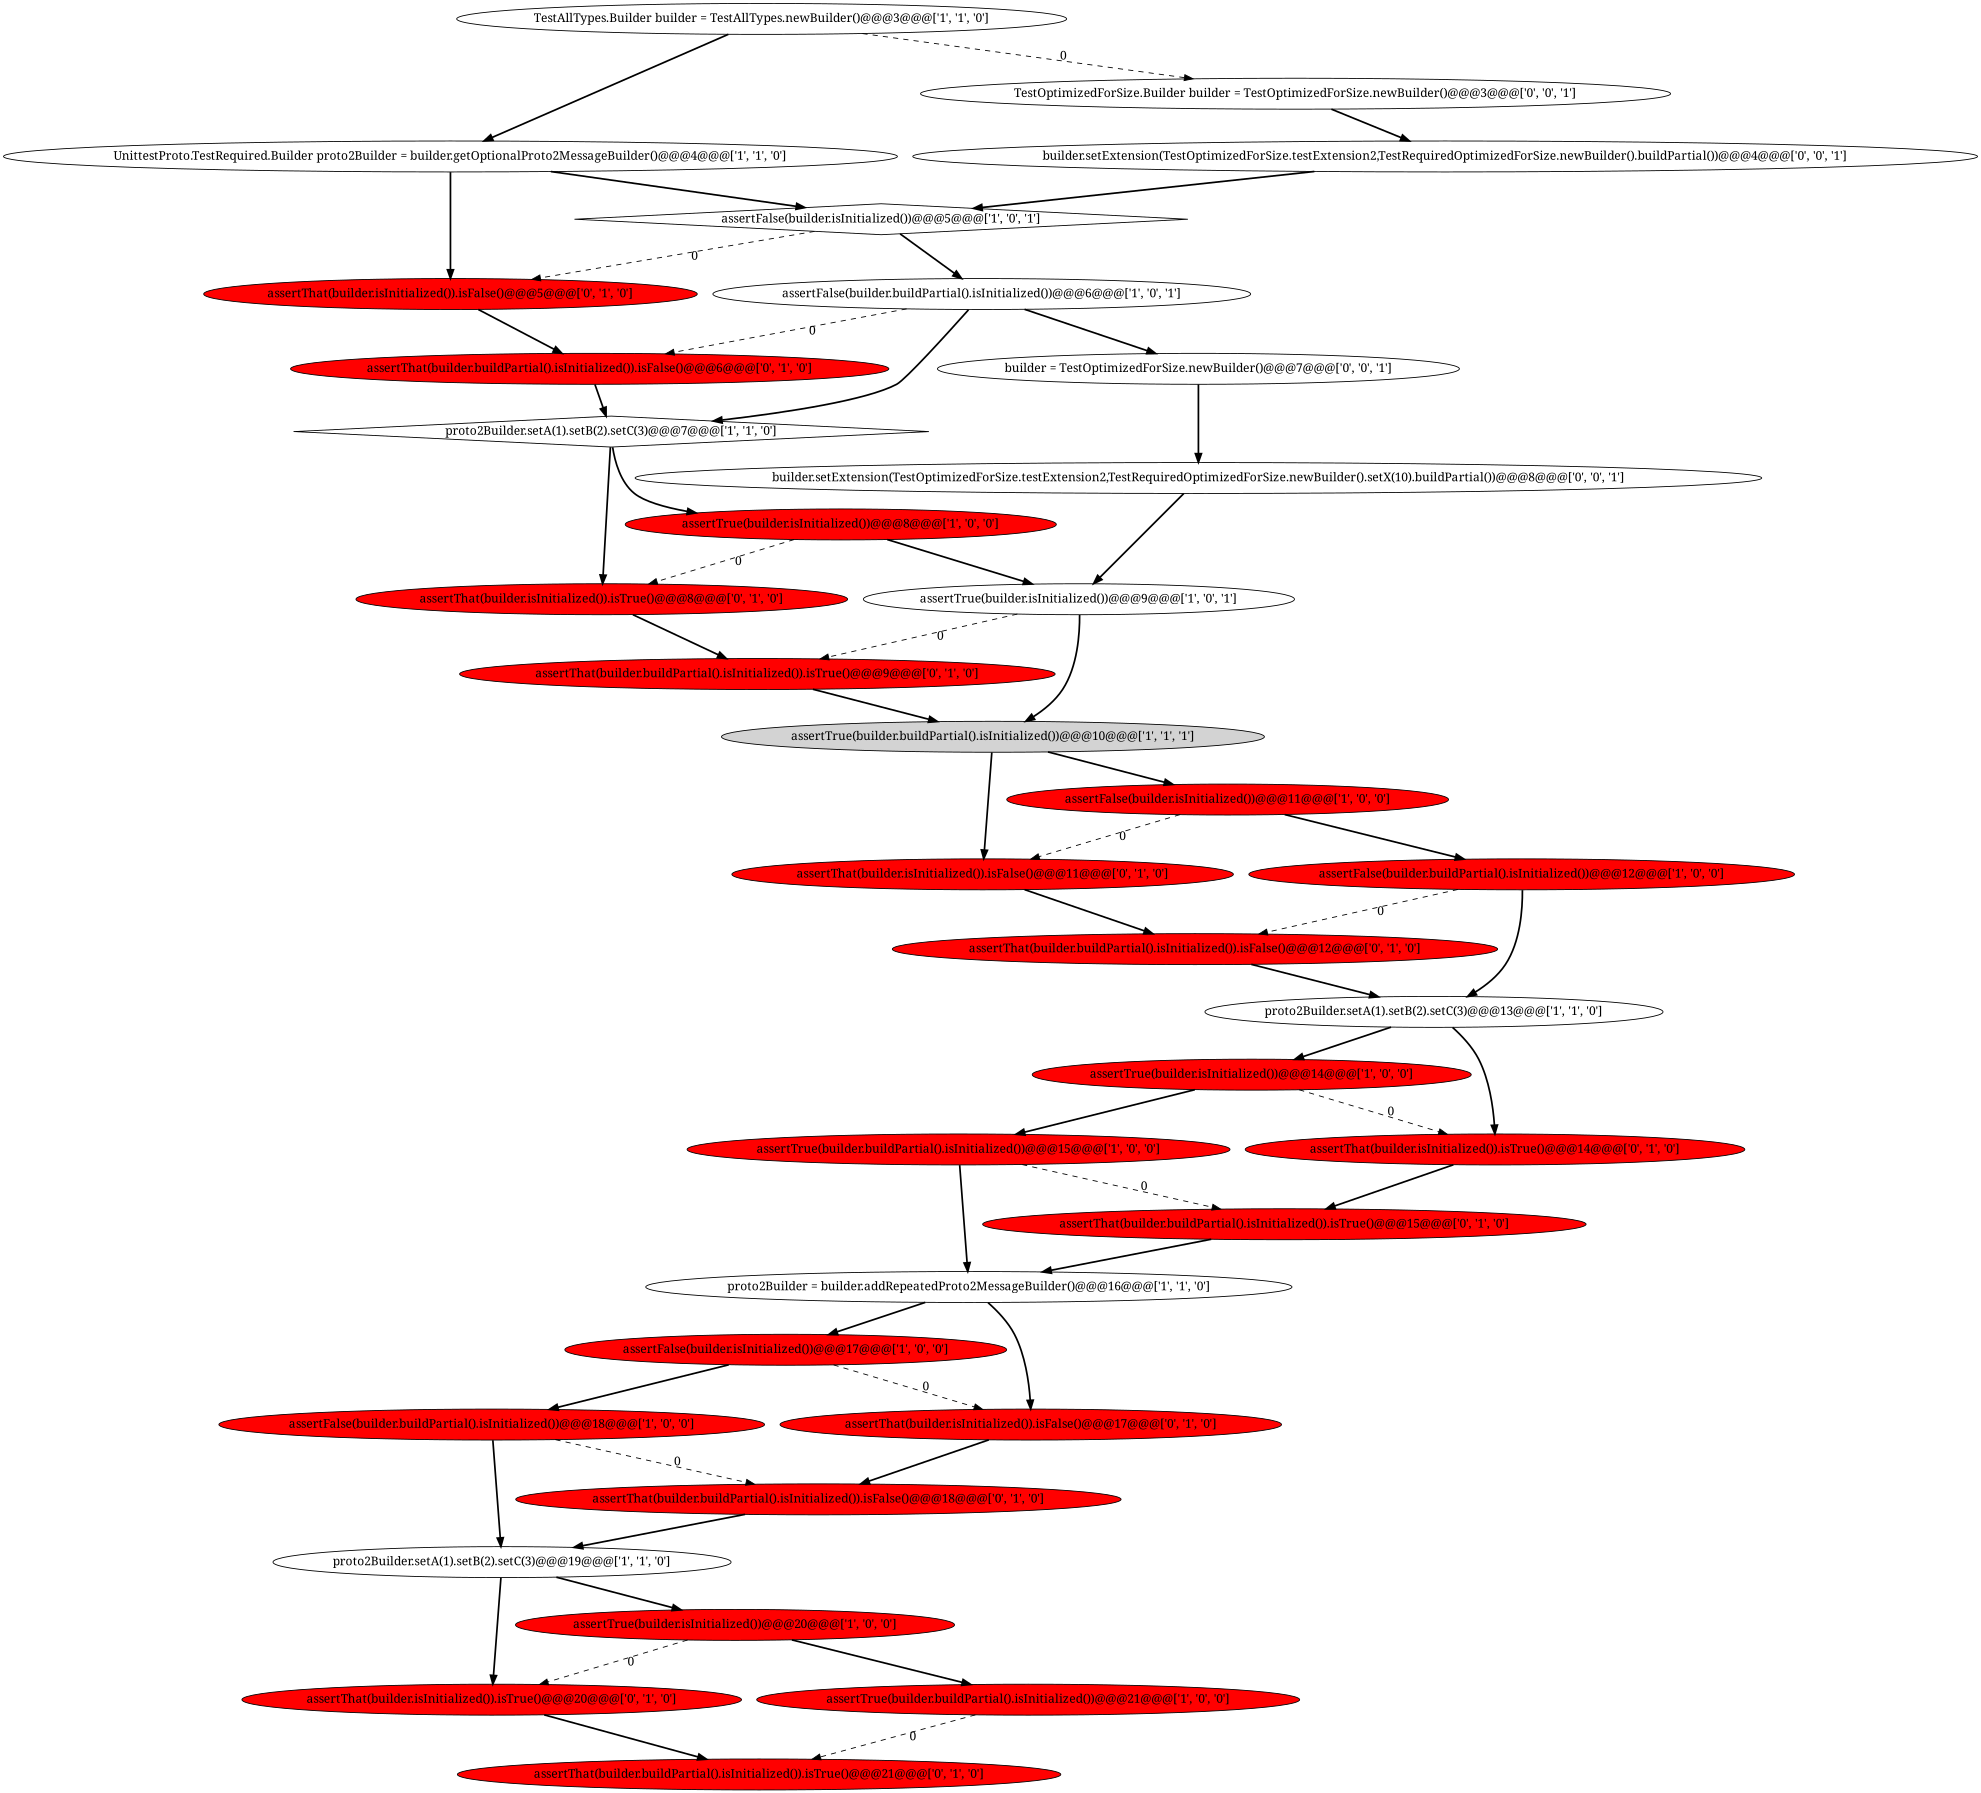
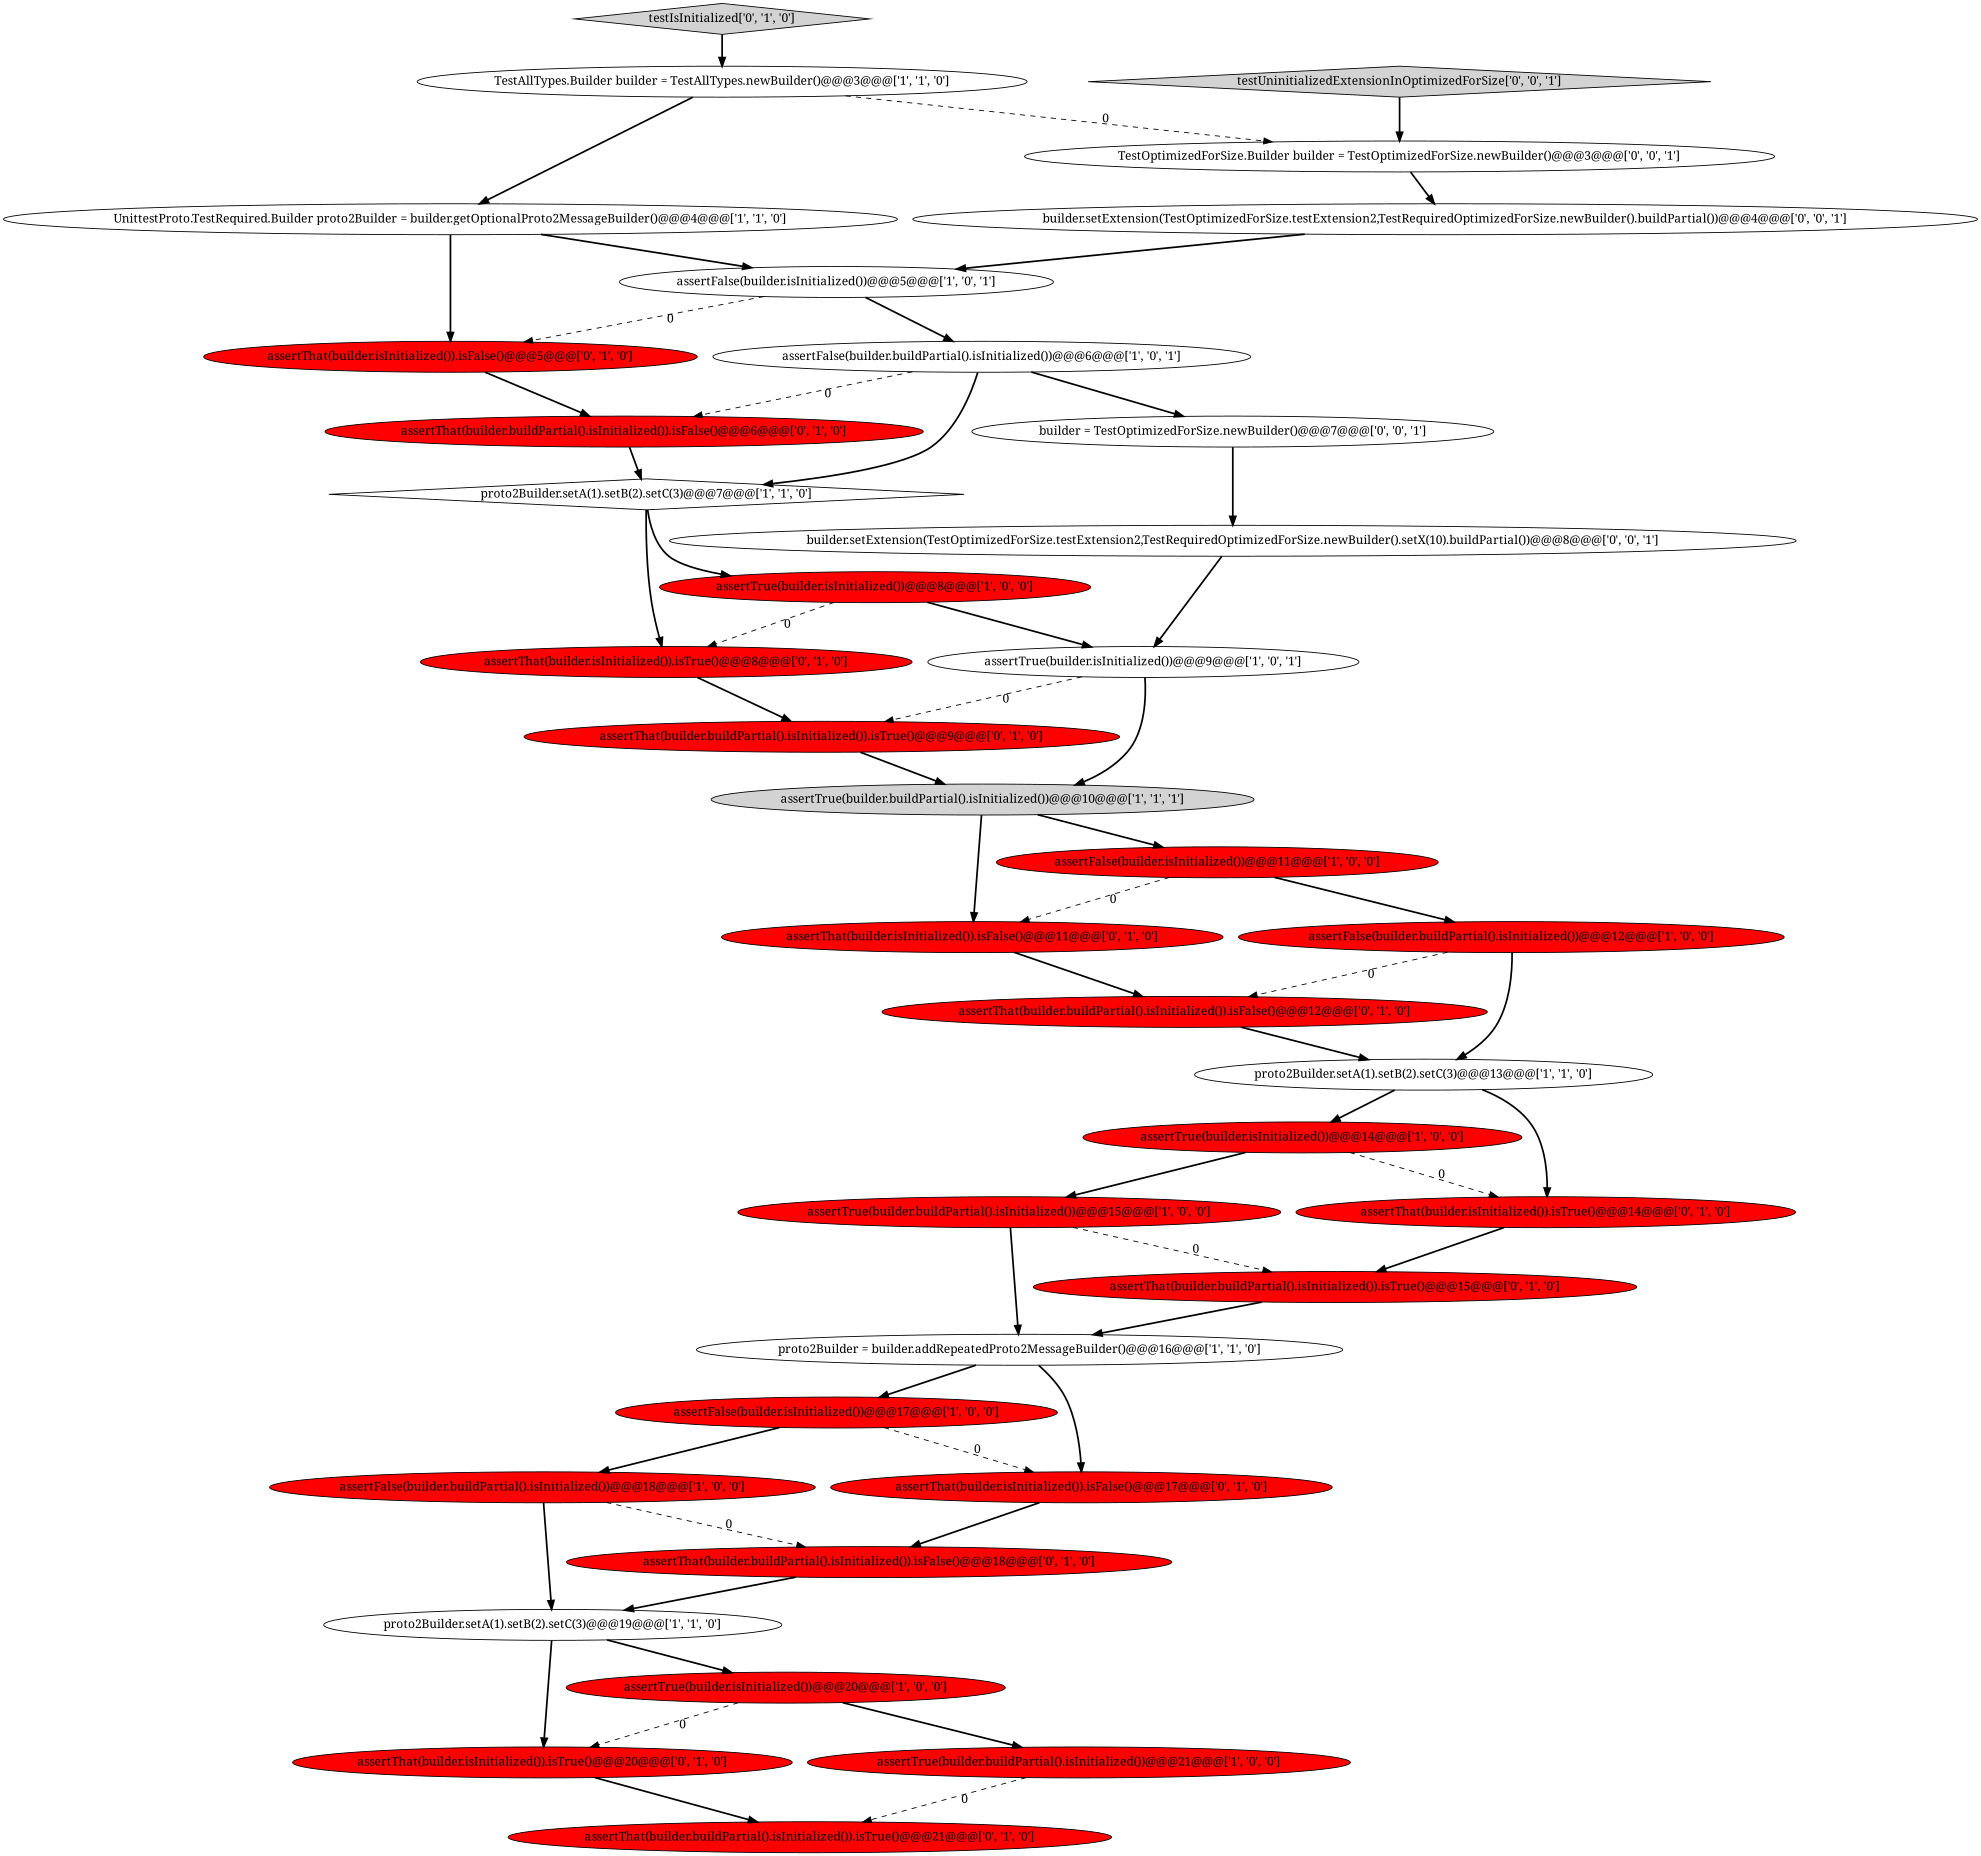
  digraph {
    fontname="Noto Serif"
    node [fillcolor=red fontname="Noto Serif" shape=ellipse style=filled]
    edge [fontname="Noto Serif" style=bold]
    n1 [label="assertTrue(builder.isInitialized())@@@8@@@['1', '0', '0']"]
    n2 [label="assertThat(builder.isInitialized()).isTrue()@@@8@@@['0', '1', '0']"]
    n3 [fillcolor=white label="assertTrue(builder.isInitialized())@@@9@@@['1', '0', '1']"]
    n4 [label="assertThat(builder.buildPartial().isInitialized()).isTrue()@@@9@@@['0', '1', '0']"]
    n5 [fillcolor=lightgray label="assertTrue(builder.buildPartial().isInitialized())@@@10@@@['1', '1', '1']"]
    n6 [fillcolor=white label="assertFalse(builder.buildPartial().isInitialized())@@@6@@@['1', '0', '1']"]
    n7 [fillcolor=white label="builder = TestOptimizedForSize.newBuilder()@@@7@@@['0', '0', '1']"]
    n8 [fillcolor=white label="proto2Builder.setA(1).setB(2).setC(3)@@@7@@@['1', '1', '0']" shape=diamond]
    n9 [label="assertThat(builder.buildPartial().isInitialized()).isFalse()@@@6@@@['0', '1', '0']"]
    n10 [fillcolor=white label="builder.setExtension(TestOptimizedForSize.testExtension2,TestRequiredOptimizedForSize.newBuilder().setX(10).buildPartial())@@@8@@@['0', '0', '1']"]
    n11 [label="assertFalse(builder.isInitialized())@@@17@@@['1', '0', '0']"]
    n12 [label="assertFalse(builder.buildPartial().isInitialized())@@@18@@@['1', '0', '0']"]
    n13 [label="assertThat(builder.isInitialized()).isFalse()@@@17@@@['0', '1', '0']"]
    n14 [label="assertThat(builder.buildPartial().isInitialized()).isFalse()@@@18@@@['0', '1', '0']"]
    n15 [fillcolor=white label="proto2Builder.setA(1).setB(2).setC(3)@@@19@@@['1', '1', '0']"]
    n16 [label="assertThat(builder.isInitialized()).isFalse()@@@5@@@['0', '1', '0']"]
    n17 [label="assertThat(builder.isInitialized()).isFalse()@@@11@@@['0', '1', '0']"]
    n18 [label="assertFalse(builder.isInitialized())@@@11@@@['1', '0', '0']"]
    n19 [fillcolor=white label="UnittestProto.TestRequired.Builder proto2Builder = builder.getOptionalProto2MessageBuilder()@@@4@@@['1', '1', '0']"]
-   n20 [fillcolor=white label="assertFalse(builder.isInitialized())@@@5@@@['1', '0', '1']" shape=diamond]
+   n20 [fillcolor=white label="assertFalse(builder.isInitialized())@@@5@@@['1', '0', '1']"]
    n21 [label="assertThat(builder.isInitialized()).isTrue()@@@20@@@['0', '1', '0']"]
    n22 [label="assertTrue(builder.isInitialized())@@@20@@@['1', '0', '0']"]
    n23 [fillcolor=white label="TestAllTypes.Builder builder = TestAllTypes.newBuilder()@@@3@@@['1', '1', '0']"]
    n24 [fillcolor=white label="TestOptimizedForSize.Builder builder = TestOptimizedForSize.newBuilder()@@@3@@@['0', '0', '1']"]
    n25 [fillcolor=white label="builder.setExtension(TestOptimizedForSize.testExtension2,TestRequiredOptimizedForSize.newBuilder().buildPartial())@@@4@@@['0', '0', '1']"]
    n26 [label="assertTrue(builder.buildPartial().isInitialized())@@@15@@@['1', '0', '0']"]
    n27 [label="assertThat(builder.buildPartial().isInitialized()).isTrue()@@@15@@@['0', '1', '0']"]
    n28 [fillcolor=white label="proto2Builder = builder.addRepeatedProto2MessageBuilder()@@@16@@@['1', '1', '0']"]
    n29 [label="assertThat(builder.buildPartial().isInitialized()).isTrue()@@@21@@@['0', '1', '0']"]
    n30 [label="assertThat(builder.buildPartial().isInitialized()).isFalse()@@@12@@@['0', '1', '0']"]
    n31 [label="assertFalse(builder.buildPartial().isInitialized())@@@12@@@['1', '0', '0']"]
    n32 [label="assertTrue(builder.isInitialized())@@@14@@@['1', '0', '0']"]
    n33 [label="assertThat(builder.isInitialized()).isTrue()@@@14@@@['0', '1', '0']"]
    n34 [fillcolor=white label="proto2Builder.setA(1).setB(2).setC(3)@@@13@@@['1', '1', '0']"]
+   n35 [fillcolor=lightgray label="testIsInitialized['0', '1', '0']" shape=diamond]
+   n36 [fillcolor=lightgray label="testUninitializedExtensionInOptimizedForSize['0', '0', '1']" shape=diamond]
    n37 [label="assertTrue(builder.buildPartial().isInitialized())@@@21@@@['1', '0', '0']"]
    n1 -> n2 [label=0 style=dashed]
    n1 -> n3
    n2 -> n4
    n3 -> n4 [label=0 style=dashed]
    n3 -> n5
    n4 -> n5
    n5 -> n17
    n5 -> n18
    n6 -> n7
    n6 -> n8
    n6 -> n9 [label=0 style=dashed]
    n7 -> n10
    n8 -> n1
    n8 -> n2
    n9 -> n8
    n10 -> n3
    n11 -> n12
    n11 -> n13 [label=0 style=dashed]
    n12 -> n14 [label=0 style=dashed]
    n12 -> n15
    n13 -> n14
    n14 -> n15
    n15 -> n21
    n15 -> n22
    n16 -> n9
    n17 -> n30
    n18 -> n17 [label=0 style=dashed]
    n18 -> n31
    n19 -> n16
    n19 -> n20
    n20 -> n6
    n20 -> n16 [label=0 style=dashed]
    n21 -> n29
    n22 -> n21 [label=0 style=dashed]
    n22 -> n37
    n23 -> n19
    n23 -> n24 [label=0 style=dashed]
    n24 -> n25
    n25 -> n20
    n26 -> n27 [label=0 style=dashed]
    n26 -> n28
    n27 -> n28
    n28 -> n11
    n28 -> n13
    n30 -> n34
    n31 -> n30 [label=0 style=dashed]
    n31 -> n34
    n32 -> n26
    n32 -> n33 [label=0 style=dashed]
    n33 -> n27
    n34 -> n32
    n34 -> n33
+   n35 -> n23
+   n36 -> n24
    n37 -> n29 [label=0 style=dashed]
  }
